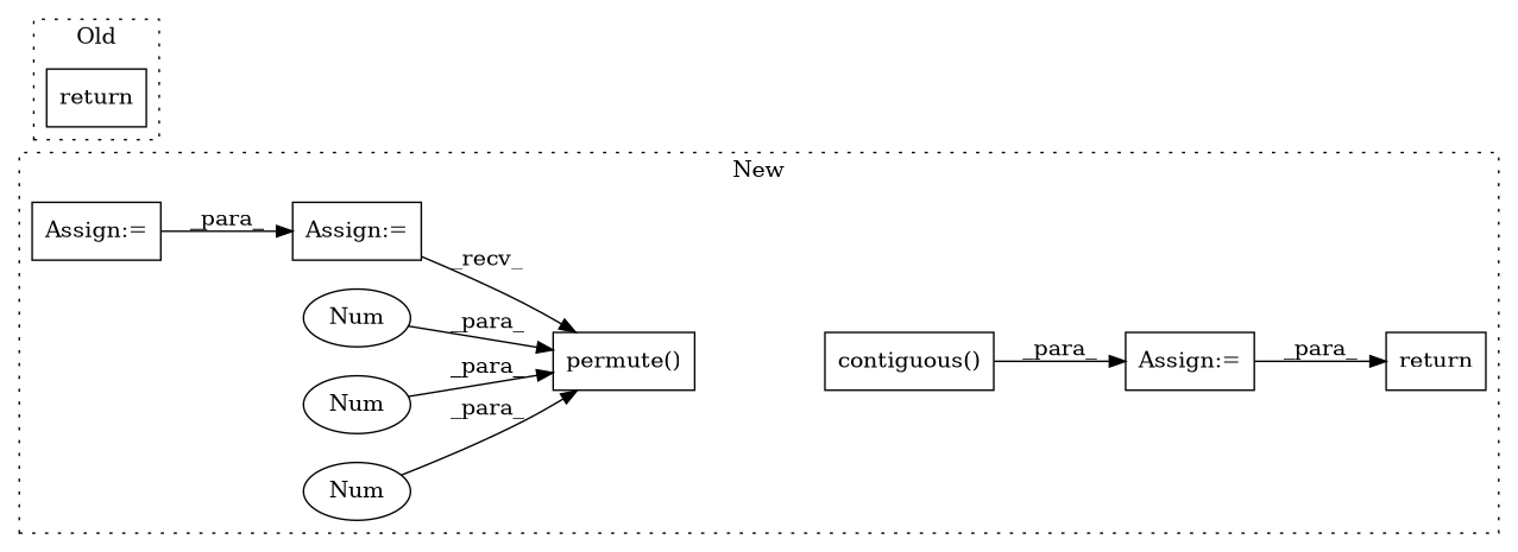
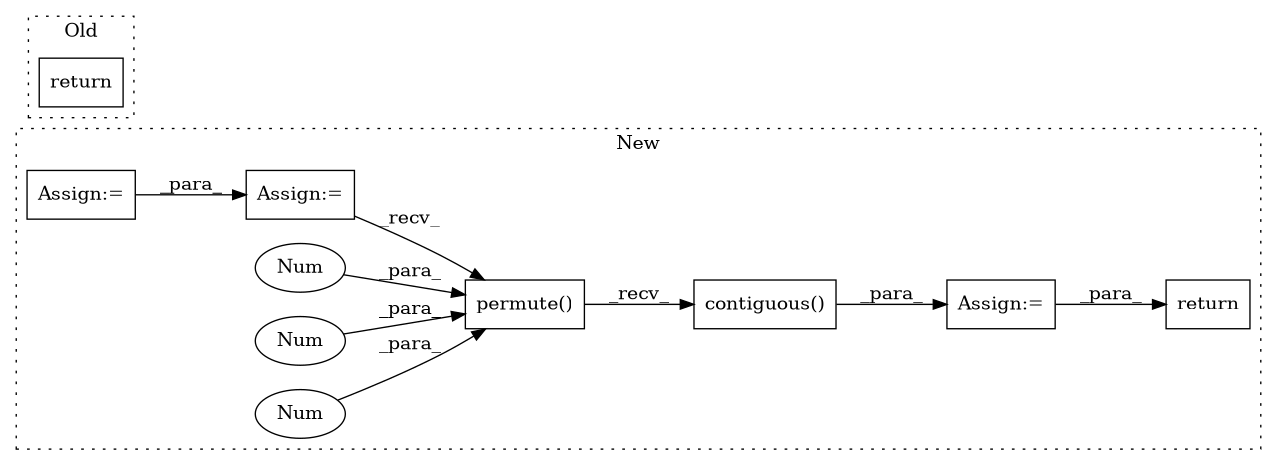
  digraph {
    rankdir=LR
    node [a=68 l=3 shape=box]
    n1 [a=75 l=81 label="contiguous()" s=2349]
    n2 [a=93 l=7 label=return s=2512]
    n3 [label="Assign:=" s=2346]
    n4 [label="Assign:=" s=2084]
    n5 [a=75 l="57,1" label="permute()" s="2349,2416"]
    n6 [a=76 l=1 label=Num s=2412 shape=ellipse]
    n7 [a=76 l=1 label=Num s=2409 shape=ellipse]
    n8 [a=76 l=1 label=Num s=2415 shape=ellipse]
    n9 [label="Assign:=" s=2191]
    n10 [a=93 l=7 label=return s=1228]
    subgraph cluster_1 {
      label=New
      style=dotted
      n1
      n2
      n3
      n4
      n5
      n6
      n7
      n8
      n9
    }
    subgraph cluster_2 {
      label=Old
      style=dotted
      n10
    }
    n1 -> n3 [label=_para_]
    n3 -> n2 [label=_para_]
    n4 -> n9 [label=_para_]
+   n5 -> n1 [label=_recv_]
    n6 -> n5 [label=_para_]
    n7 -> n5 [label=_para_]
    n8 -> n5 [label=_para_]
    n9 -> n5 [label=_recv_]
  }
